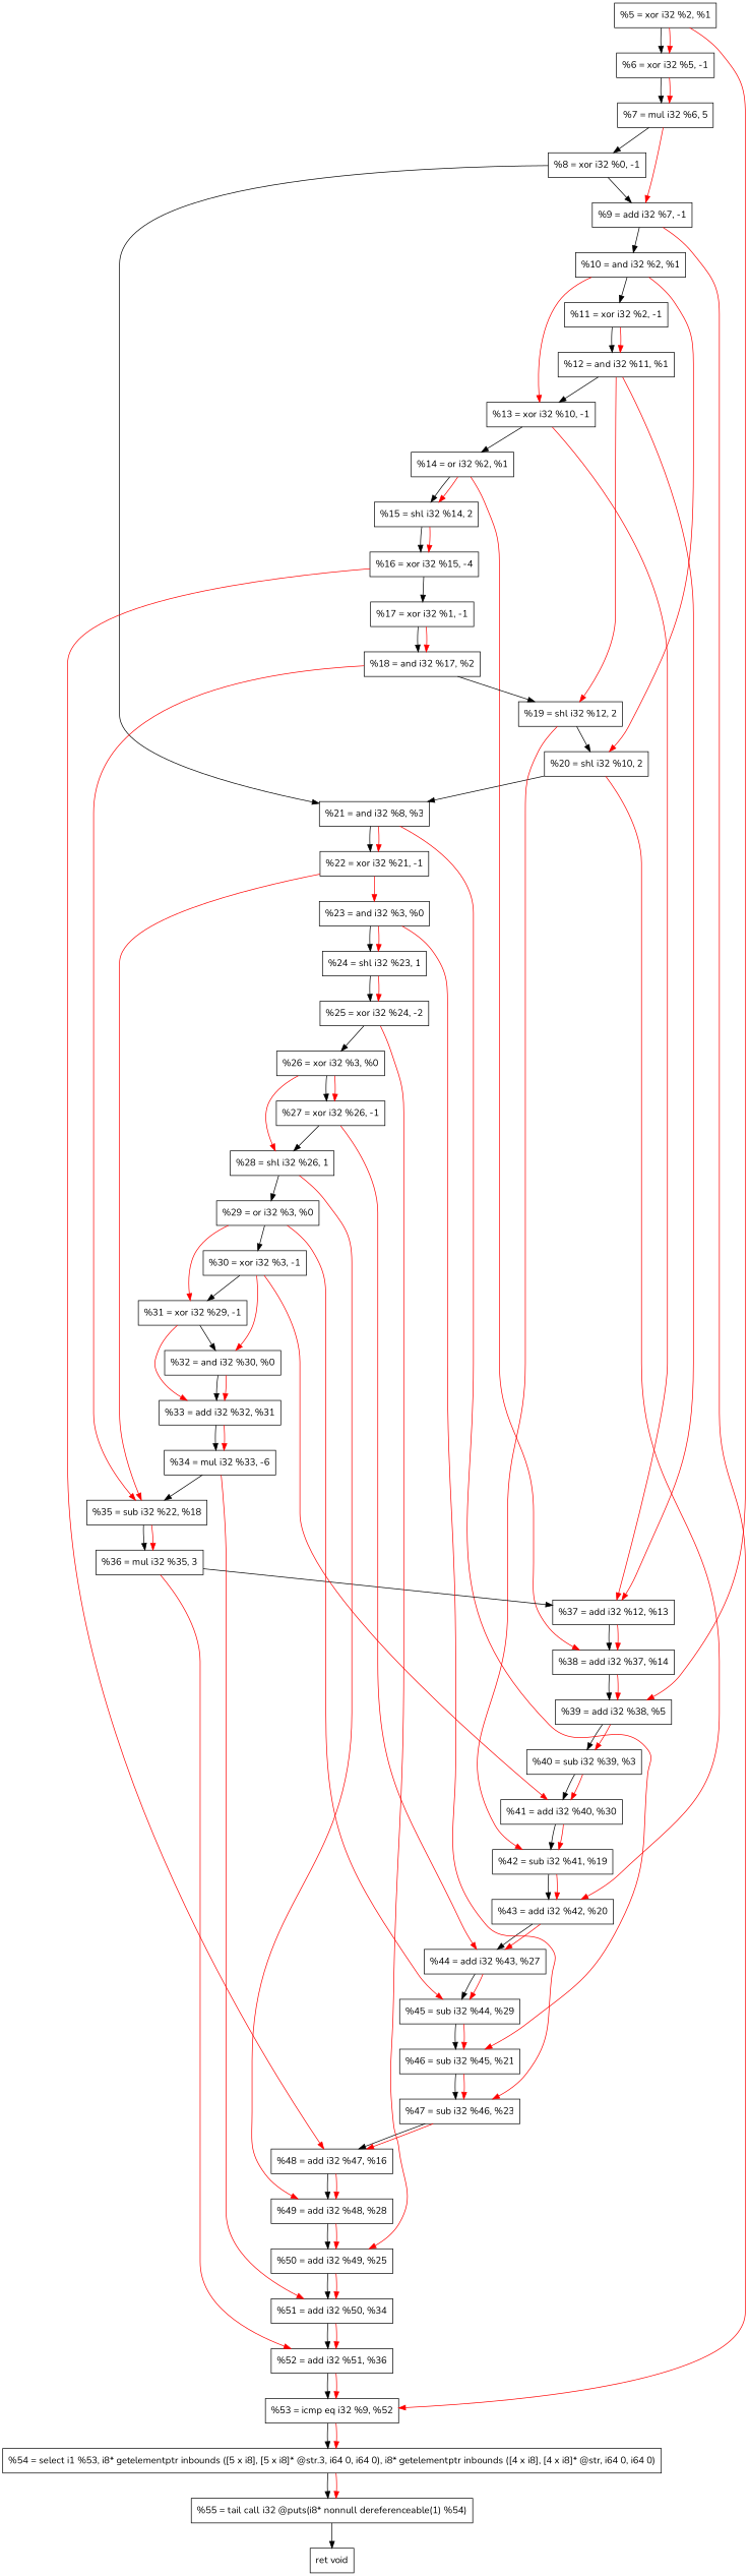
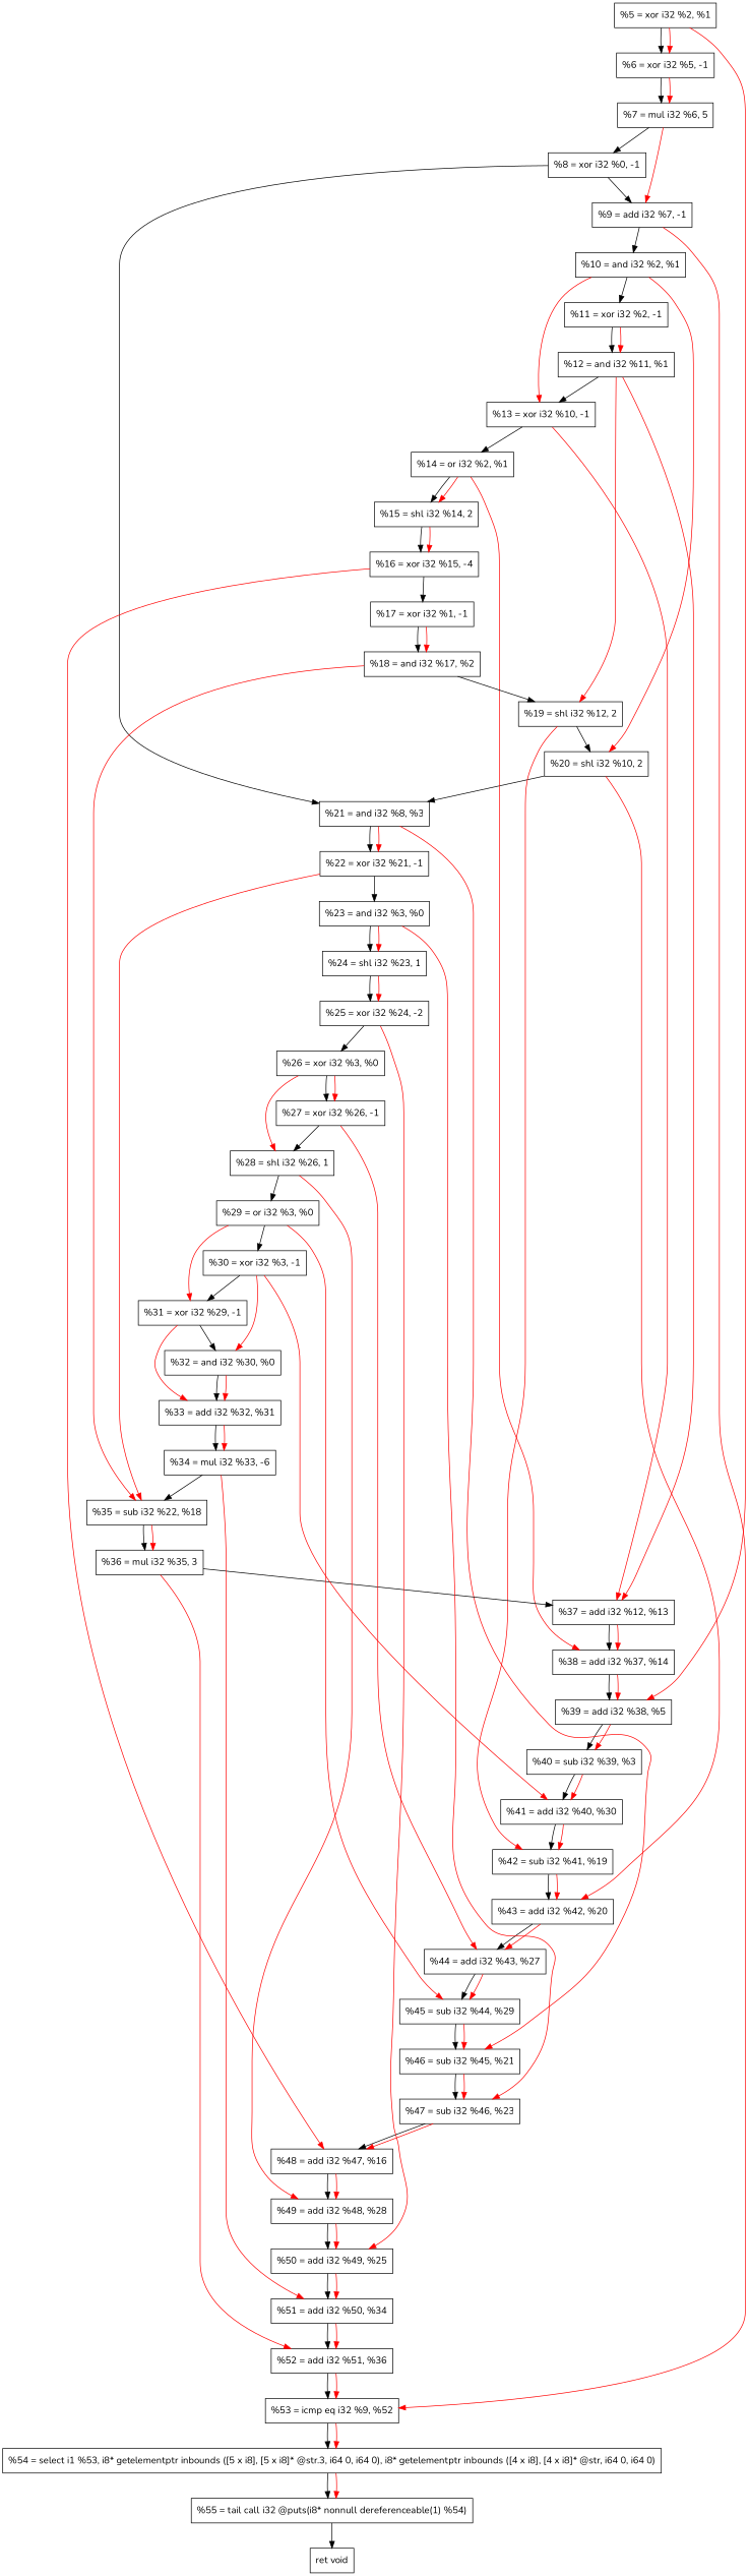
  digraph {
    fontname=Nunito
    node [fontname=Nunito shape=record]
    edge [fontname=Nunito color=red]
    n1 [label="  %5 = xor i32 %2, %1"]
    n2 [label="  %6 = xor i32 %5, -1"]
    n3 [label="  %39 = add i32 %38, %5"]
    n4 [label="  %7 = mul i32 %6, 5"]
    n5 [label="  %40 = sub i32 %39, %3"]
    n6 [label="  %8 = xor i32 %0, -1"]
    n7 [label="  %9 = add i32 %7, -1"]
    n8 [label="  %21 = and i32 %8, %3"]
    n9 [label="  %10 = and i32 %2, %1"]
    n10 [label="  %53 = icmp eq i32 %9, %52"]
    n11 [label="  %22 = xor i32 %21, -1"]
    n12 [label="  %46 = sub i32 %45, %21"]
    n13 [label="  %11 = xor i32 %2, -1"]
    n14 [label="  %13 = xor i32 %10, -1"]
    n15 [label="  %20 = shl i32 %10, 2"]
    n16 [label="  %54 = select i1 %53, i8* getelementptr inbounds ([5 x i8], [5 x i8]* @str.3, i64 0, i64 0), i8* getelementptr inbounds ([4 x i8], [4 x i8]* @str, i64 0, i64 0)"]
    n17 [label="  %12 = and i32 %11, %1"]
    n18 [label="  %37 = add i32 %12, %13"]
    n19 [label="  %14 = or i32 %2, %1"]
    n20 [label="  %43 = add i32 %42, %20"]
    n21 [label="  %19 = shl i32 %12, 2"]
    n22 [label="  %42 = sub i32 %41, %19"]
    n23 [label="  %38 = add i32 %37, %14"]
    n24 [label="  %15 = shl i32 %14, 2"]
    n25 [label="  %16 = xor i32 %15, -4"]
    n26 [label="  %17 = xor i32 %1, -1"]
    n27 [label="  %48 = add i32 %47, %16"]
    n28 [label="  %18 = and i32 %17, %2"]
    n29 [label="  %49 = add i32 %48, %28"]
    n30 [label="  %35 = sub i32 %22, %18"]
    n31 [label="  %36 = mul i32 %35, 3"]
    n32 [label="  %44 = add i32 %43, %27"]
    n33 [label="  %23 = and i32 %3, %0"]
    n34 [label="  %47 = sub i32 %46, %23"]
    n35 [label="  %24 = shl i32 %23, 1"]
    n36 [label="  %25 = xor i32 %24, -2"]
    n37 [label="  %26 = xor i32 %3, %0"]
    n38 [label="  %50 = add i32 %49, %25"]
    n39 [label="  %27 = xor i32 %26, -1"]
    n40 [label="  %28 = shl i32 %26, 1"]
    n41 [label="  %51 = add i32 %50, %34"]
    n42 [label="  %29 = or i32 %3, %0"]
    n43 [label="  %45 = sub i32 %44, %29"]
    n44 [label="  %30 = xor i32 %3, -1"]
    n45 [label="  %31 = xor i32 %29, -1"]
    n46 [label="  %32 = and i32 %30, %0"]
    n47 [label="  %41 = add i32 %40, %30"]
    n48 [label="  %33 = add i32 %32, %31"]
    n49 [label="  %34 = mul i32 %33, -6"]
    n50 [label="  %52 = add i32 %51, %36"]
    n51 [label="  %55 = tail call i32 @puts(i8* nonnull dereferenceable(1) %54)"]
    n52 [label="  ret void"]
    n1 -> n2 [color=""]
    n1 -> n2
    n1 -> n3
    n2 -> n4 [color=""]
    n2 -> n4
    n3 -> n5 [color=""]
    n3 -> n5
    n4 -> n6 [color=""]
    n4 -> n7
    n5 -> n47 [color=""]
    n5 -> n47
    n6 -> n7 [color=""]
    n6 -> n8 [color=black]
    n7 -> n9 [color=""]
    n7 -> n10
    n8 -> n11 [color=""]
    n8 -> n11
    n8 -> n12
    n9 -> n13 [color=""]
    n9 -> n14
    n9 -> n15
    n10 -> n16 [color=""]
    n10 -> n16
    n11 -> n30
-   n11 -> n33
+   n11 -> n33 [color=""]
    n12 -> n34 [color=""]
    n12 -> n34
    n13 -> n17 [color=""]
    n13 -> n17
    n14 -> n18
    n14 -> n19 [color=""]
    n15 -> n8 [color=""]
    n15 -> n20
    n16 -> n51 [color=""]
    n16 -> n51
    n17 -> n14 [color=""]
    n17 -> n18
    n17 -> n21
    n18 -> n23 [color=""]
    n18 -> n23
    n19 -> n23
    n19 -> n24 [color=""]
    n19 -> n24
    n20 -> n32 [color=""]
    n20 -> n32
    n21 -> n15 [color=""]
    n21 -> n22
    n22 -> n20 [color=""]
    n22 -> n20
    n23 -> n3 [color=""]
    n23 -> n3
    n24 -> n25 [color=""]
    n24 -> n25
    n25 -> n26 [color=""]
    n25 -> n27
    n26 -> n28 [color=""]
    n26 -> n28
    n27 -> n29 [color=""]
    n27 -> n29
    n28 -> n21 [color=""]
    n28 -> n30
    n29 -> n38 [color=""]
    n29 -> n38
    n30 -> n31 [color=""]
    n30 -> n31
    n31 -> n18 [color=""]
    n31 -> n50
    n32 -> n43 [color=""]
    n32 -> n43
    n33 -> n34
    n33 -> n35 [color=""]
    n33 -> n35
    n34 -> n27 [color=""]
    n34 -> n27
    n35 -> n36 [color=""]
    n35 -> n36
    n36 -> n37 [color=""]
    n36 -> n38
    n37 -> n39 [color=""]
    n37 -> n39
    n37 -> n40
    n38 -> n41 [color=""]
    n38 -> n41
    n39 -> n32
    n39 -> n40 [color=""]
    n40 -> n29
    n40 -> n42 [color=""]
    n41 -> n50 [color=""]
    n41 -> n50
    n42 -> n43
    n42 -> n44 [color=""]
    n42 -> n45
    n43 -> n12 [color=""]
    n43 -> n12
    n44 -> n45 [color=""]
    n44 -> n46
    n44 -> n47
    n45 -> n46 [color=""]
    n45 -> n48
    n46 -> n48 [color=""]
    n46 -> n48
    n47 -> n22 [color=""]
    n47 -> n22
    n48 -> n49 [color=""]
    n48 -> n49
    n49 -> n30 [color=""]
    n49 -> n41
    n50 -> n10 [color=""]
    n50 -> n10
    n51 -> n52 [color=""]
  }
